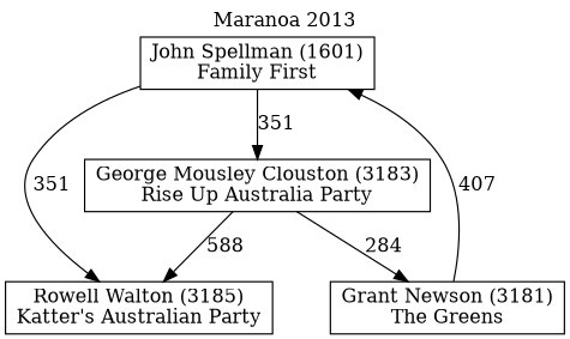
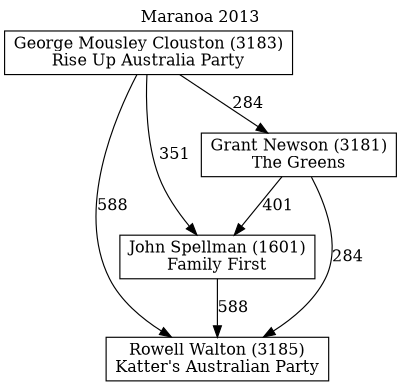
  digraph {
    label="Maranoa 2013"
    labelloc=t
    mclimit=10
    node [shape=box]
    n1 [label="Rowell Walton (3185)\nKatter's Australian Party"]
    n2 [label="John Spellman (1601)\nFamily First"]
    n3 [label="Grant Newson (3181)\nThe Greens"]
    n4 [label="George Mousley Clouston (3183)\nRise Up Australia Party"]
-   n2 -> n1 [label=351]
-   n3 -> n2 [label=407]
+   n2 -> n1 [label=588]
+   n3 -> n1 [label=284]
+   n3 -> n2 [label=401]
    n4 -> n1 [label=588]
-   n2 -> n4 [label=351]
+   n4 -> n2 [label=351]
    n4 -> n3 [label=284]
  }
